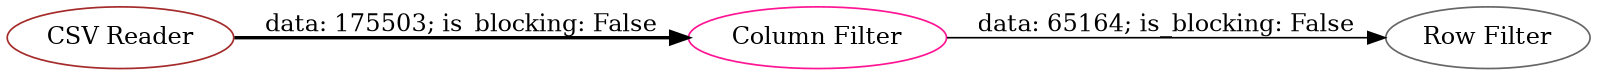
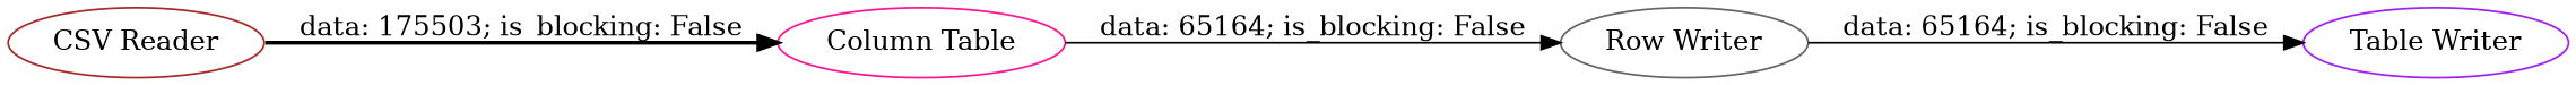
  digraph {
    rankdir=LR
    edge [style=solid]
    n1 [color=brown label="CSV Reader"]
-   n2 [color=deeppink label="Column Filter"]
-   n3 [color=gray40 label="Row Filter"]
+   n2 [color=deeppink label="Column Table"]
+   n3 [color=gray40 label="Row Writer"]
+   n4 [color=purple label="Table Writer"]
    n1 -> n2 [label="data: 175503; is_blocking: False" style=bold]
    n2 -> n3 [label="data: 65164; is_blocking: False"]
+   n3 -> n4 [label="data: 65164; is_blocking: False"]
  }
